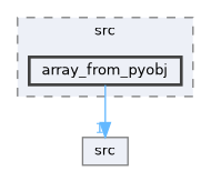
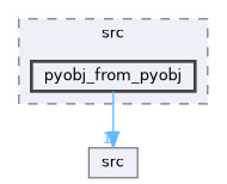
  digraph {
    compound=true
    node [fillcolor="#edf0f7" fontname=Helvetica fontsize=10 shape=box]
-   n1 [color=grey25 height=0.2 label=array_from_pyobj style="filled,bold" width=0.4]
+   n1 [color=grey25 height=0.2 label=pyobj_from_pyobj style="filled,bold" width=0.4]
    n2 [color=grey50 height=0.2 label=src style=filled width=0.4]
    subgraph cluster_1 {
      bgcolor="#edf0f7"
      fontname=Helvetica
      fontsize=10
      label=src
      pencolor=grey50
      style="filled,dashed"
      n1
    }
    n1 -> n2 [color=steelblue1 fontcolor=steelblue1 fontname=Helvetica fontsize=10 headlabel=1 labeldistance=1.5 labelfontname=Helvetica labelfontsize=10]
  }
